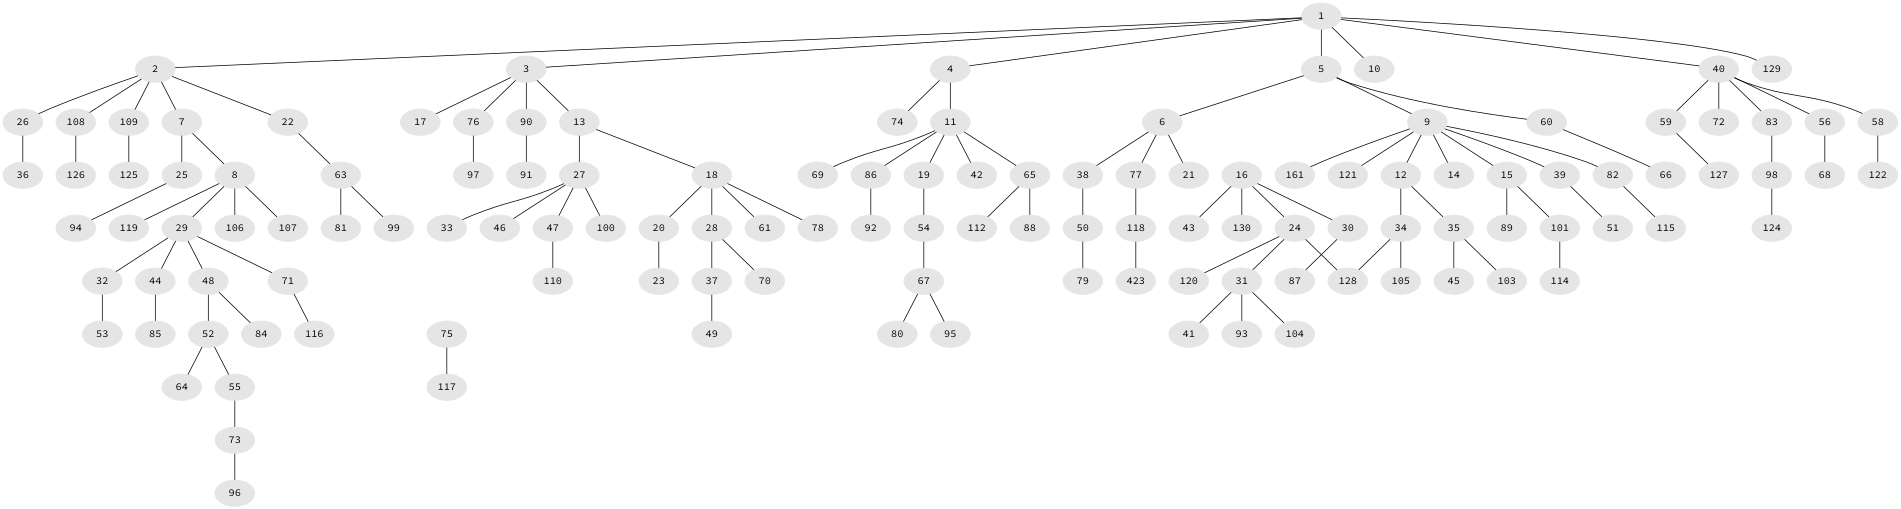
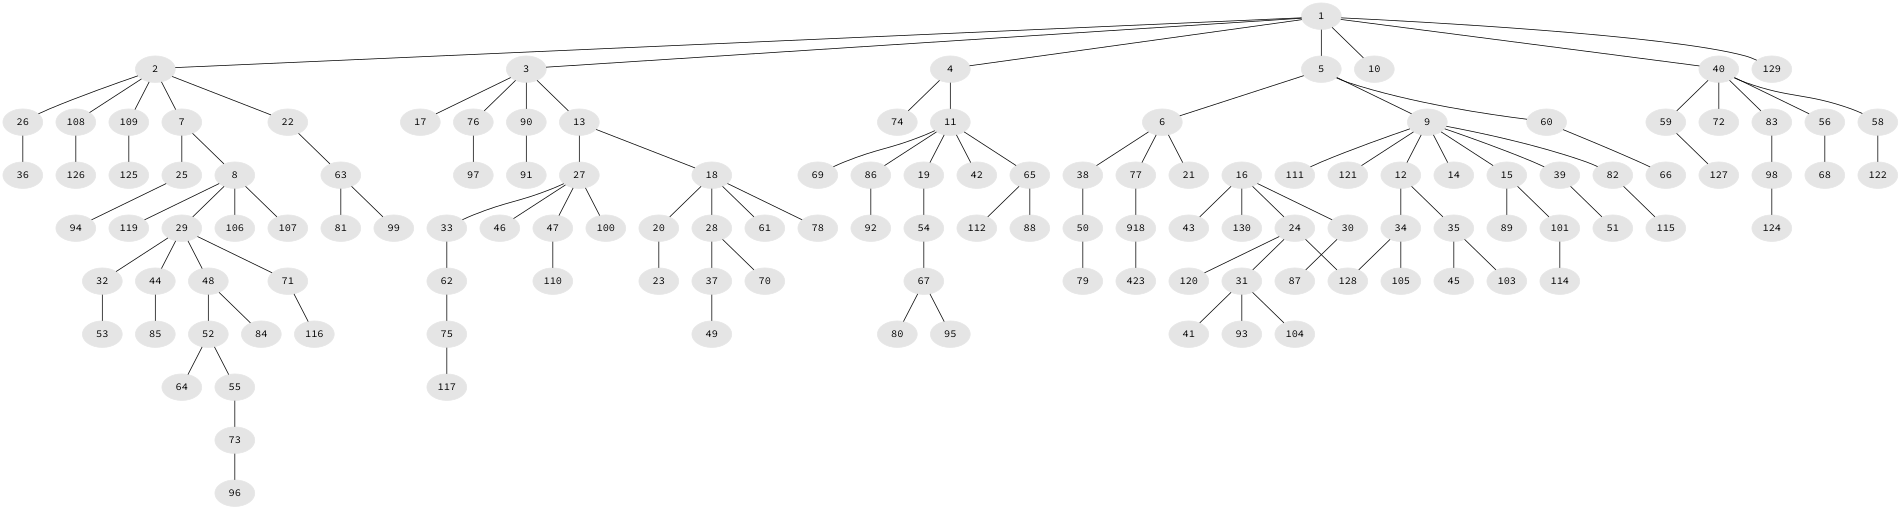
  graph {
    fontname="Source Code Pro"
    node [color=gray90 fontname="Source Code Pro" style=filled]
    edge [fontname="Source Code Pro"]
    1
    2
    3
    4
    5
    10
    40
    129
    7
    22
    26
    108
    109
    13
    17
    76
    90
    11
    74
    6
    9
    60
    56
    58
    59
    72
    83
    8
    25
    63
    36
    126
    125
    18
    27
    16
    24
    30
    43
    130
    97
    91
    19
    42
    65
    69
    86
    21
    38
    77
    12
    14
    15
    39
    82
-   111 [label=161]
+   111
    121
    66
    50
-   118
+   118 [label=918]
    29
    106
    107
    119
    94
    32
    44
    48
    71
    34
    35
    89
    101
    51
    115
    54
    88
    112
    92
    128
    105
    45
    103
    20
    28
    61
    78
    33
    46
    47
    100
    114
    31
    120
    87
    23
    37
    70
    67
    81
    99
    41
    93
    104
+   62
    110
    49
    53
    85
    52
    84
    116
    75
    79
    68
    122
    127
    98
    55
    64
    73
    96
    80
    95
    117
    n126 [label=423]
    124
    1 -- 2
    1 -- 3
    1 -- 4
    1 -- 5
    1 -- 10
    1 -- 40
    1 -- 129
    2 -- 7
    2 -- 22
    2 -- 26
    2 -- 108
    2 -- 109
    3 -- 13
    3 -- 17
    3 -- 76
    3 -- 90
    4 -- 11
    4 -- 74
    5 -- 6
    5 -- 9
    5 -- 60
    40 -- 56
    40 -- 58
    40 -- 59
    40 -- 72
    40 -- 83
    7 -- 8
    7 -- 25
    22 -- 63
    26 -- 36
    108 -- 126
    109 -- 125
    13 -- 18
    13 -- 27
    76 -- 97
    90 -- 91
    11 -- 19
    11 -- 42
    11 -- 65
    11 -- 69
    11 -- 86
    6 -- 21
    6 -- 38
    6 -- 77
    9 -- 12
    9 -- 14
    9 -- 15
    9 -- 39
    9 -- 82
    9 -- 111
    9 -- 121
    60 -- 66
    56 -- 68
    58 -- 122
    59 -- 127
    83 -- 98
    8 -- 29
    8 -- 106
    8 -- 107
    8 -- 119
    25 -- 94
    63 -- 81
    63 -- 99
    18 -- 20
    18 -- 28
    18 -- 61
    18 -- 78
    27 -- 33
    27 -- 46
    27 -- 47
    27 -- 100
    16 -- 24
    16 -- 30
    16 -- 43
    16 -- 130
    24 -- 128
    24 -- 31
    24 -- 120
    30 -- 87
    19 -- 54
    65 -- 88
    65 -- 112
    86 -- 92
    38 -- 50
    77 -- 118
    12 -- 34
    12 -- 35
    15 -- 89
    15 -- 101
    39 -- 51
    82 -- 115
    50 -- 79
    118 -- n126
    29 -- 32
    29 -- 44
    29 -- 48
    29 -- 71
    32 -- 53
    44 -- 85
    48 -- 52
    48 -- 84
    71 -- 116
    34 -- 128
    34 -- 105
    35 -- 45
    35 -- 103
    101 -- 114
    54 -- 67
    20 -- 23
    28 -- 37
    28 -- 70
+   33 -- 62
    47 -- 110
    31 -- 41
    31 -- 93
    31 -- 104
    37 -- 49
    67 -- 80
    67 -- 95
+   62 -- 75
    52 -- 55
    52 -- 64
    75 -- 117
    98 -- 124
    55 -- 73
    73 -- 96
  }
